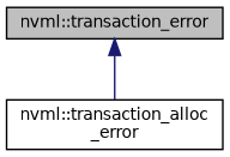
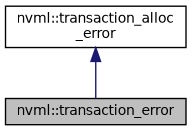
  digraph {
    node [color=black fontname=Helvetica fontsize=10 shape=record style=filled]
    n1 [fillcolor=grey75 fontcolor=black height=0.2 label="nvml::transaction_error" width=0.4]
    n2 [fillcolor=white height=0.2 label="nvml::transaction_alloc\l_error" width=0.4]
-   n1 -> n2 [color=midnightblue dir=back fontname=Helvetica fontsize=10 labelfontname=Helvetica labelfontsize=10 style=solid]
+   n2 -> n1 [color=midnightblue dir=back fontname=Helvetica fontsize=10 labelfontname=Helvetica labelfontsize=10 style=solid]
  }
